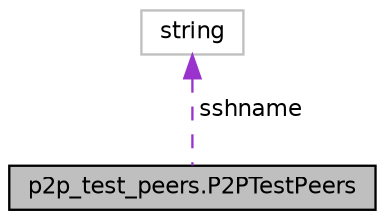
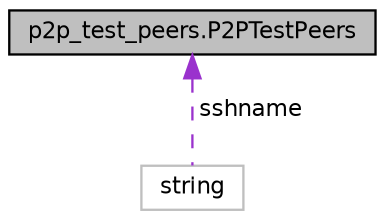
  digraph {
    node [fontname=Helvetica fontsize=10 shape=record style=filled]
    n1 [color=black fillcolor=grey75 fontcolor=black height=0.2 label="p2p_test_peers.P2PTestPeers" width=0.4]
    n2 [color=grey75 fillcolor=white height=0.2 label=string width=0.4]
-   n2 -> n1 [color=darkorchid3 dir=back fontname=Helvetica fontsize=10 label=" sshname" labelfontname=Helvetica labelfontsize=10 style=dashed]
+   n1 -> n2 [color=darkorchid3 dir=back fontname=Helvetica fontsize=10 label=" sshname" labelfontname=Helvetica labelfontsize=10 style=dashed]
  }
